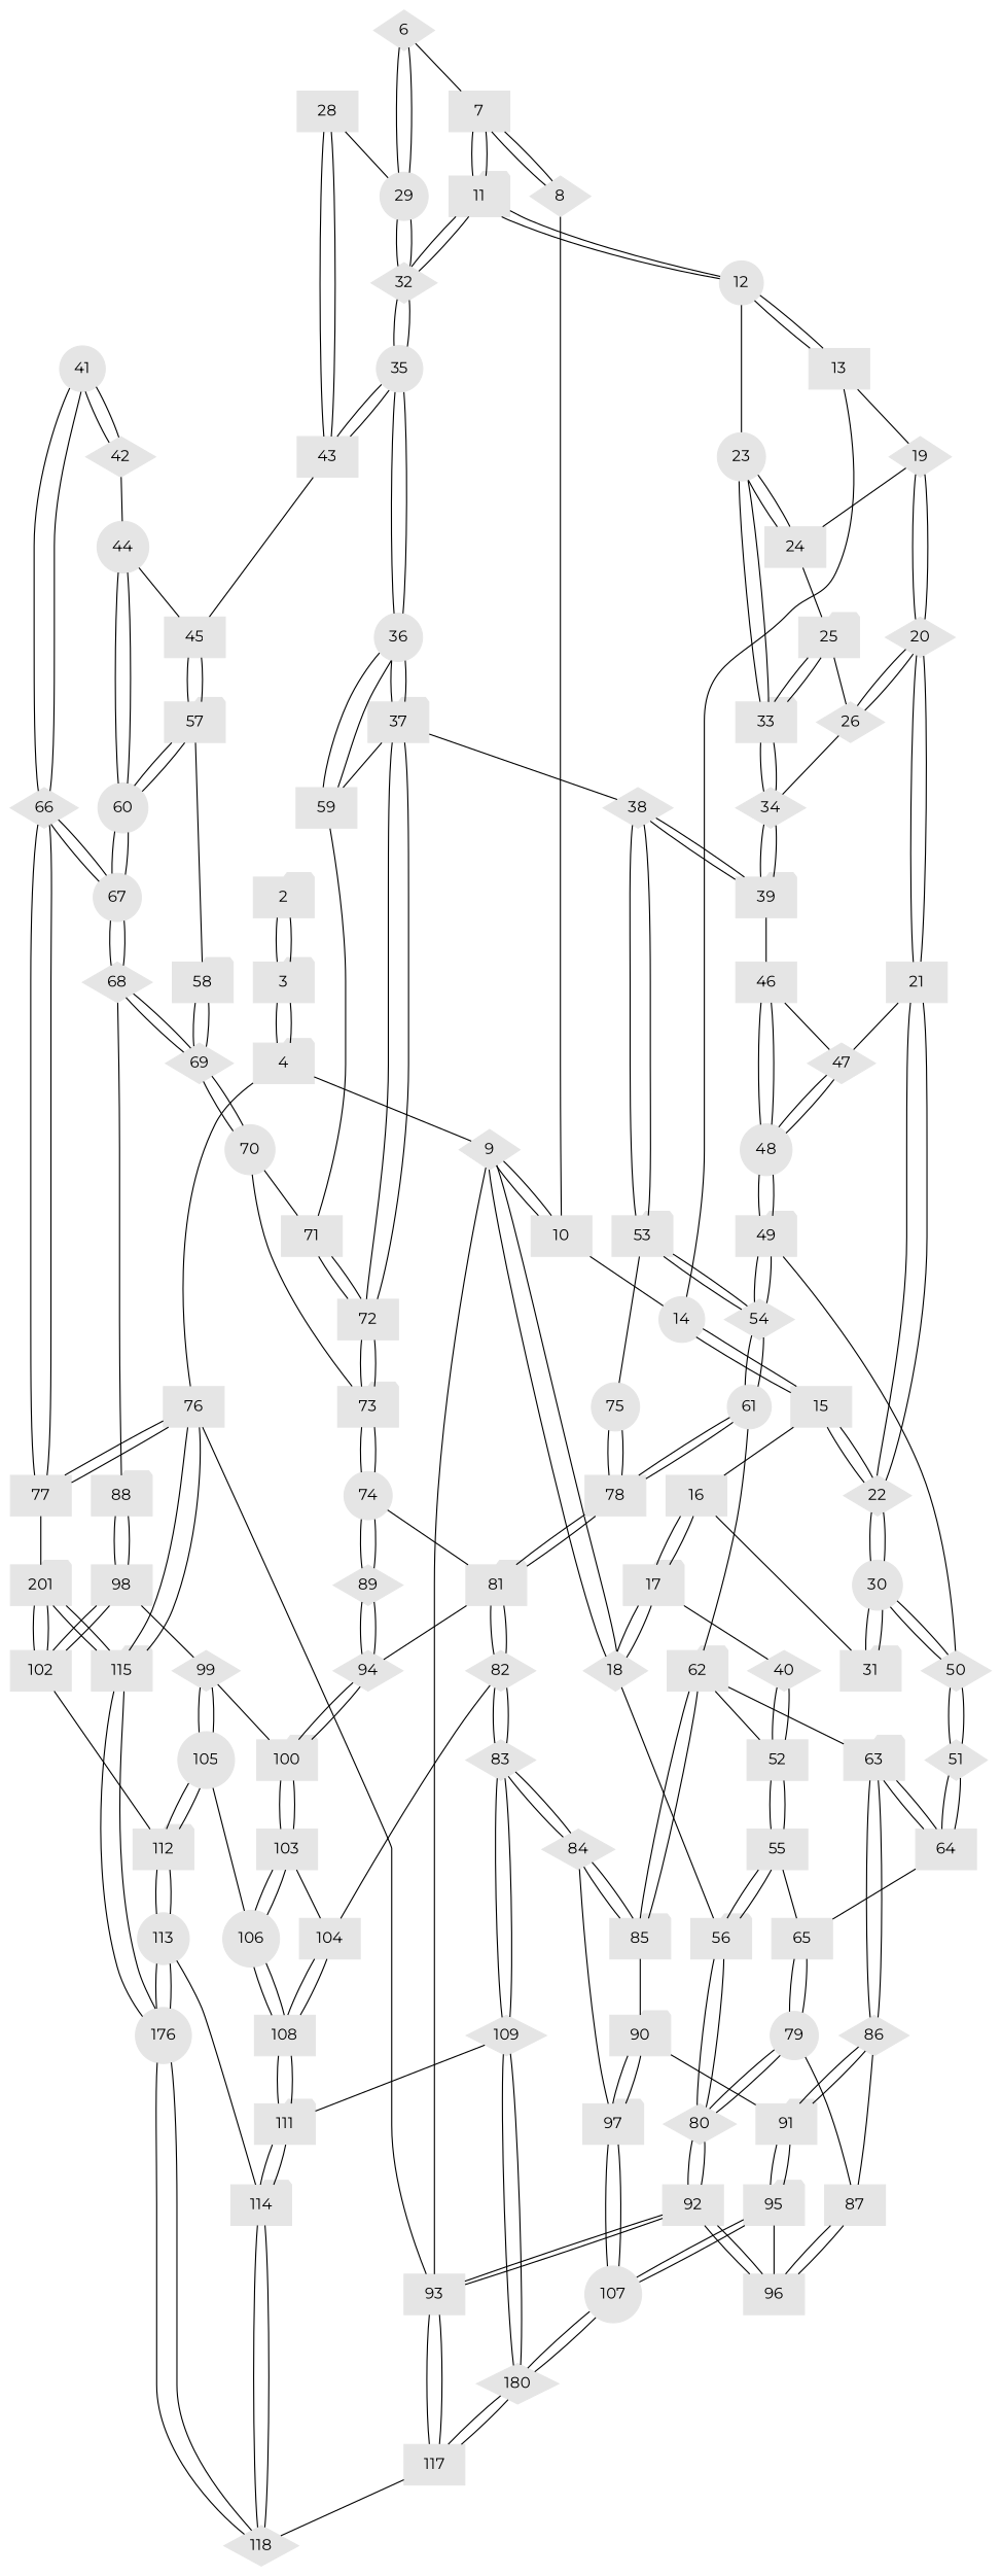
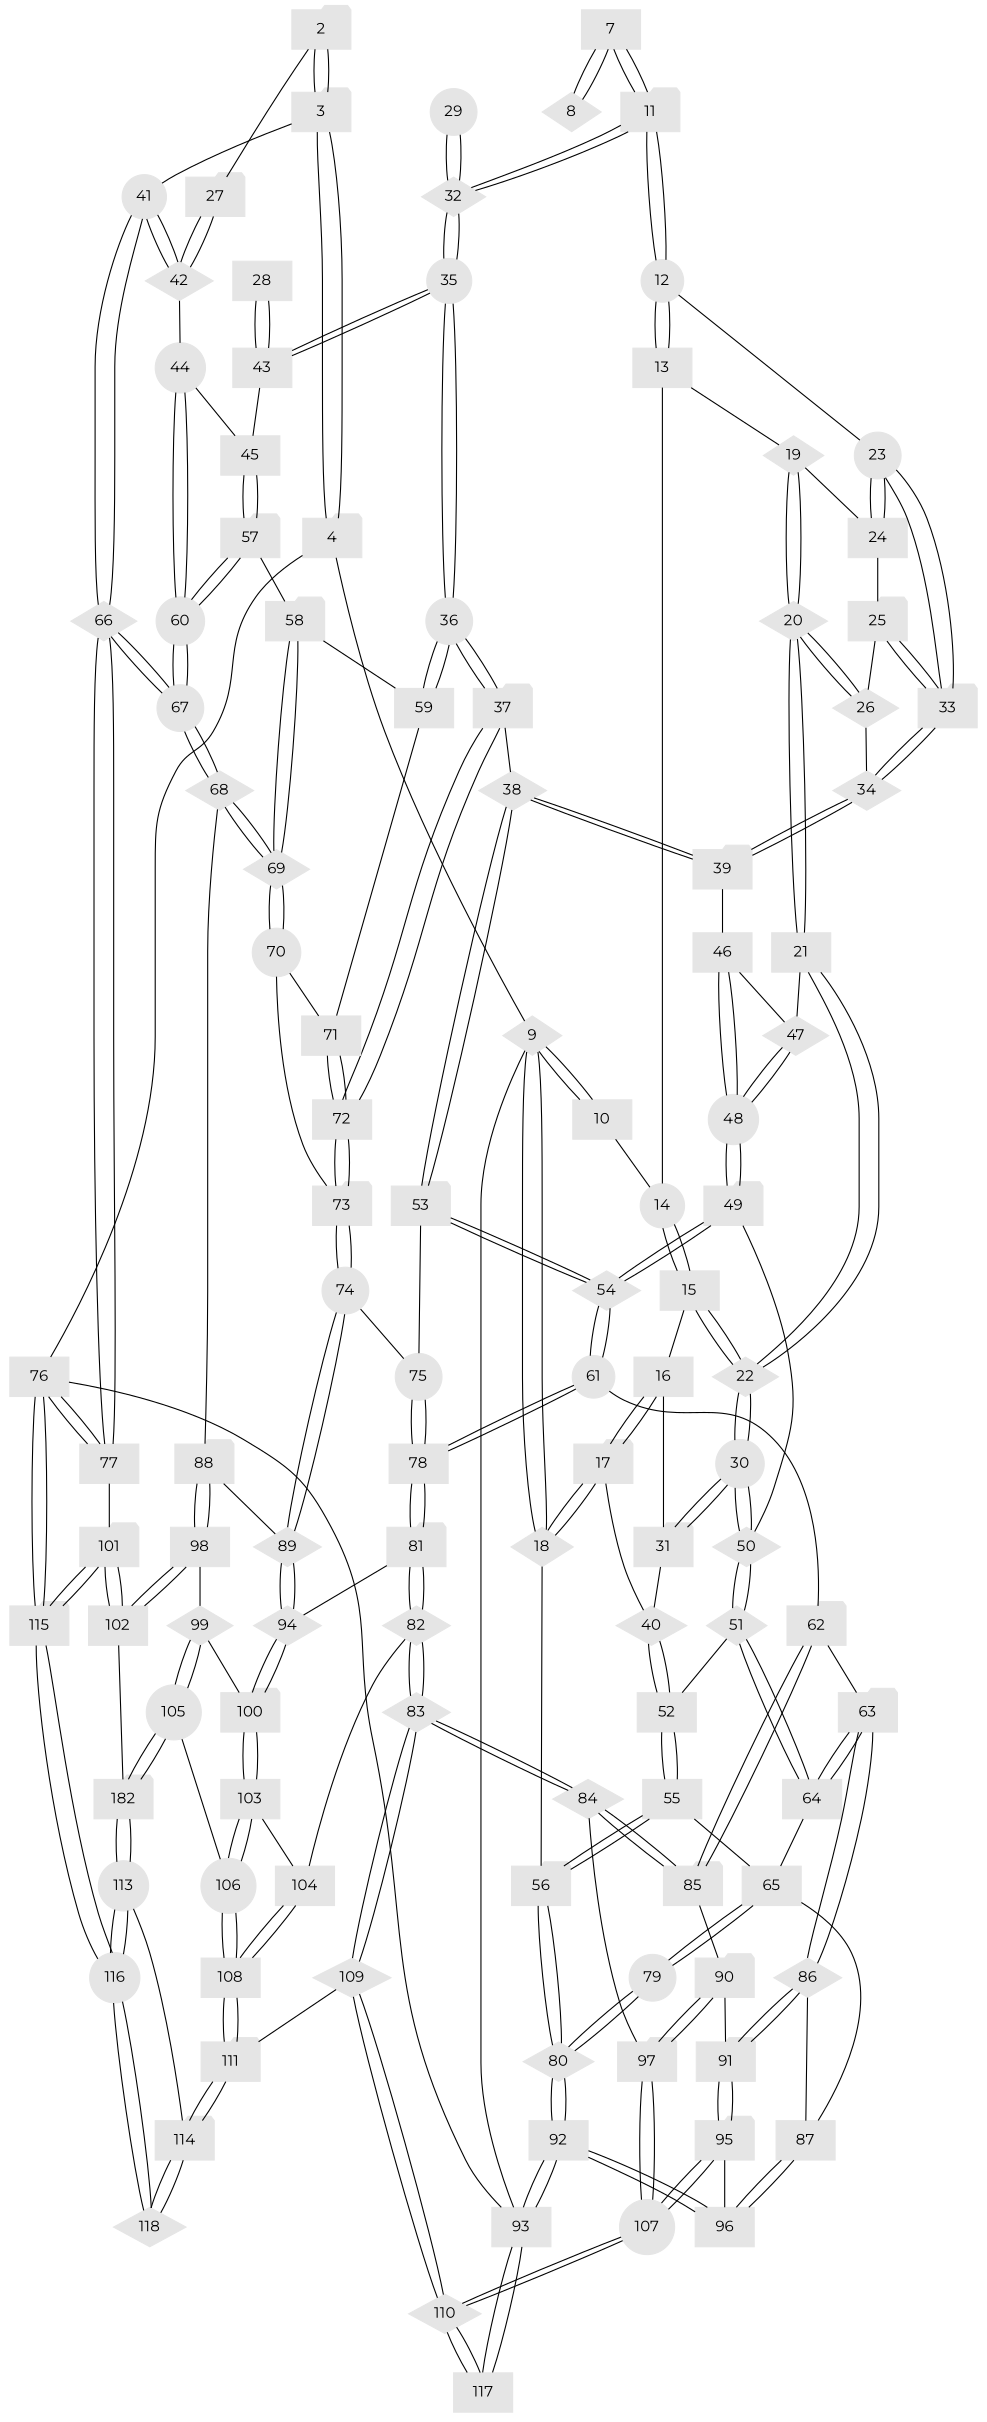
  graph {
    fontname=Montserrat
    node [color=gray90 fontname=Montserrat shape=folder style=filled]
    edge [fontname=Montserrat]
    2
    3
-   6 [shape=diamond]
+   27
    7 [shape=box]
    29 [shape=circle]
    4
    41 [shape=circle]
    42 [shape=diamond]
    9 [shape=diamond]
    76 [shape=box]
    66 [shape=diamond]
    10 [shape=box]
    18 [shape=diamond]
    93 [shape=box]
    77 [shape=box]
    115
    8 [shape=diamond]
    11
    32 [shape=diamond]
    12 [shape=circle]
    14 [shape=circle]
    56
    117 [shape=box]
    15 [shape=box]
    13 [shape=box]
    23 [shape=circle]
    35 [shape=circle]
    19 [shape=diamond]
    24 [shape=box]
    33
    20 [shape=diamond]
    16 [shape=box]
    22 [shape=diamond]
    17
    31
    30 [shape=circle]
    40 [shape=diamond]
    52 [shape=box]
    80 [shape=diamond]
    21 [shape=box]
    26 [shape=diamond]
    25
    47 [shape=diamond]
    34 [shape=diamond]
    48 [shape=circle]
    50 [shape=diamond]
    39
    28 [shape=box]
    43 [shape=box]
    44 [shape=circle]
    45 [shape=box]
    51 [shape=diamond]
    36 [shape=circle]
    46 [shape=box]
    37
    59 [shape=box]
    38 [shape=diamond]
    72 [shape=box]
    71 [shape=box]
    53
    73
    54 [shape=diamond]
    75 [shape=circle]
    55 [shape=box]
    67 [shape=circle]
    60 [shape=circle]
    57
    58
    49
    61 [shape=circle]
    64 [shape=box]
    65 [shape=box]
    78 [shape=box]
    62
    79 [shape=circle]
    92 [shape=box]
    69 [shape=diamond]
    70 [shape=circle]
    68 [shape=diamond]
    63
    85
    81
    86 [shape=diamond]
    90
    87 [shape=box]
    91
-   101 [label=201]
+   101
    88
    89 [shape=diamond]
    98 [shape=box]
    74 [shape=circle]
    94 [shape=diamond]
-   116 [shape=circle label=176]
+   116 [shape=circle]
    102 [shape=box]
    82 [shape=diamond]
    96 [shape=box]
    83 [shape=diamond]
    104 [shape=box]
    100
    84 [shape=diamond]
    109 [shape=diamond]
    108 [shape=box]
    97
-   110 [shape=diamond label=180]
+   110 [shape=diamond]
    111
    107 [shape=circle]
    95
    99 [shape=diamond]
    118 [shape=diamond]
    103 [shape=box]
    105 [shape=circle]
-   112
+   112 [label=182]
    106 [shape=circle]
    113 [shape=circle]
    114
    2 -- 3
    2 -- 3
+   2 -- 27
    3 -- 4
    3 -- 4
-   6 -- 7
-   6 -- 29
-   6 -- 29
+   3 -- 41
+   27 -- 42
+   27 -- 42
    7 -- 8
    7 -- 8
    7 -- 11
    7 -- 11
    29 -- 32
    29 -- 32
    4 -- 9
    4 -- 76
    41 -- 42
    41 -- 42
    41 -- 66
    41 -- 66
    42 -- 44
    9 -- 10
    9 -- 10
    9 -- 18
    9 -- 18
    9 -- 93
    76 -- 93
    76 -- 77
    76 -- 77
    76 -- 115
    76 -- 115
    66 -- 77
    66 -- 77
    66 -- 67
    66 -- 67
    10 -- 14
    18 -- 56
    93 -- 117
    93 -- 117
    77 -- 101
    115 -- 116
    115 -- 116
-   8 -- 10
    11 -- 32
    11 -- 32
    11 -- 12
    11 -- 12
    32 -- 35
    32 -- 35
    12 -- 13
    12 -- 13
    12 -- 23
    14 -- 15
    14 -- 15
    56 -- 80
    56 -- 80
-   117 -- 118
    15 -- 16
    15 -- 22
    15 -- 22
    13 -- 14
    13 -- 19
    23 -- 24
    23 -- 24
    23 -- 33
    23 -- 33
    35 -- 43
    35 -- 43
    35 -- 36
    35 -- 36
    19 -- 24
    19 -- 20
    19 -- 20
    24 -- 25
    33 -- 34
    33 -- 34
    20 -- 21
    20 -- 21
    20 -- 26
    20 -- 26
    16 -- 17
    16 -- 17
    16 -- 31
    22 -- 30
    22 -- 30
    17 -- 18
    17 -- 18
    17 -- 40
+   31 -- 40
    30 -- 31
    30 -- 31
    30 -- 50
    30 -- 50
    40 -- 52
    40 -- 52
    52 -- 55
    52 -- 55
    80 -- 92
    80 -- 92
    21 -- 22
    21 -- 22
    21 -- 47
    26 -- 34
    25 -- 33
    25 -- 33
    25 -- 26
    47 -- 48
    47 -- 48
    34 -- 39
    34 -- 39
    48 -- 49
    48 -- 49
    50 -- 51
    50 -- 51
    39 -- 46
-   28 -- 29
    28 -- 43
    28 -- 43
    43 -- 45
    44 -- 45
    44 -- 60
    44 -- 60
    45 -- 57
    45 -- 57
-   62 -- 52
+   51 -- 52
    51 -- 64
    51 -- 64
    36 -- 37
    36 -- 37
    36 -- 59
    36 -- 59
    46 -- 47
    46 -- 48
    46 -- 48
    37 -- 38
    37 -- 72
    37 -- 72
    59 -- 71
    38 -- 39
    38 -- 39
    38 -- 53
    38 -- 53
    72 -- 73
    72 -- 73
    71 -- 72
    71 -- 72
    53 -- 54
    53 -- 54
    53 -- 75
    73 -- 74
    73 -- 74
    54 -- 61
    54 -- 61
    75 -- 78
    75 -- 78
    55 -- 56
    55 -- 56
    55 -- 65
    67 -- 68
    67 -- 68
    60 -- 67
    60 -- 67
    57 -- 60
    57 -- 60
    57 -- 58
-   37 -- 59
+   58 -- 59
    58 -- 69
    58 -- 69
    49 -- 50
    49 -- 54
    49 -- 54
    61 -- 78
    61 -- 78
    61 -- 62
    64 -- 65
    65 -- 79
    65 -- 79
    78 -- 81
    78 -- 81
    62 -- 63
    62 -- 85
    62 -- 85
    79 -- 80
    79 -- 80
-   79 -- 87
+   65 -- 87
    92 -- 93
    92 -- 93
    92 -- 96
    92 -- 96
    69 -- 70
    69 -- 70
    70 -- 71
    70 -- 73
    68 -- 69
    68 -- 69
    68 -- 88
    63 -- 64
    63 -- 64
    63 -- 86
    63 -- 86
    85 -- 90
    81 -- 94
    81 -- 82
    81 -- 82
    86 -- 87
    86 -- 91
    86 -- 91
    90 -- 91
    90 -- 97
    90 -- 97
    87 -- 96
    87 -- 96
    91 -- 95
    91 -- 95
    101 -- 115
    101 -- 115
    101 -- 102
    101 -- 102
+   88 -- 89
    88 -- 98
    88 -- 98
    89 -- 94
    89 -- 94
    98 -- 102
    98 -- 102
    98 -- 99
-   74 -- 81
+   74 -- 75
    74 -- 89
    74 -- 89
    94 -- 100
    94 -- 100
    116 -- 118
    116 -- 118
    102 -- 112
    82 -- 83
    82 -- 83
    82 -- 104
    83 -- 84
    83 -- 84
    83 -- 109
    83 -- 109
    104 -- 108
    104 -- 108
    100 -- 103
    100 -- 103
    84 -- 85
    84 -- 85
    84 -- 97
    109 -- 110
    109 -- 110
    109 -- 111
    108 -- 111
    108 -- 111
    97 -- 107
    97 -- 107
    110 -- 117
    110 -- 117
    111 -- 114
    111 -- 114
    107 -- 110
    107 -- 110
    95 -- 96
    95 -- 107
    95 -- 107
    99 -- 100
    99 -- 105
    99 -- 105
    103 -- 104
    103 -- 106
    103 -- 106
    105 -- 112
    105 -- 112
    105 -- 106
    112 -- 113
    112 -- 113
    106 -- 108
    106 -- 108
    113 -- 116
    113 -- 116
    113 -- 114
    114 -- 118
    114 -- 118
  }
